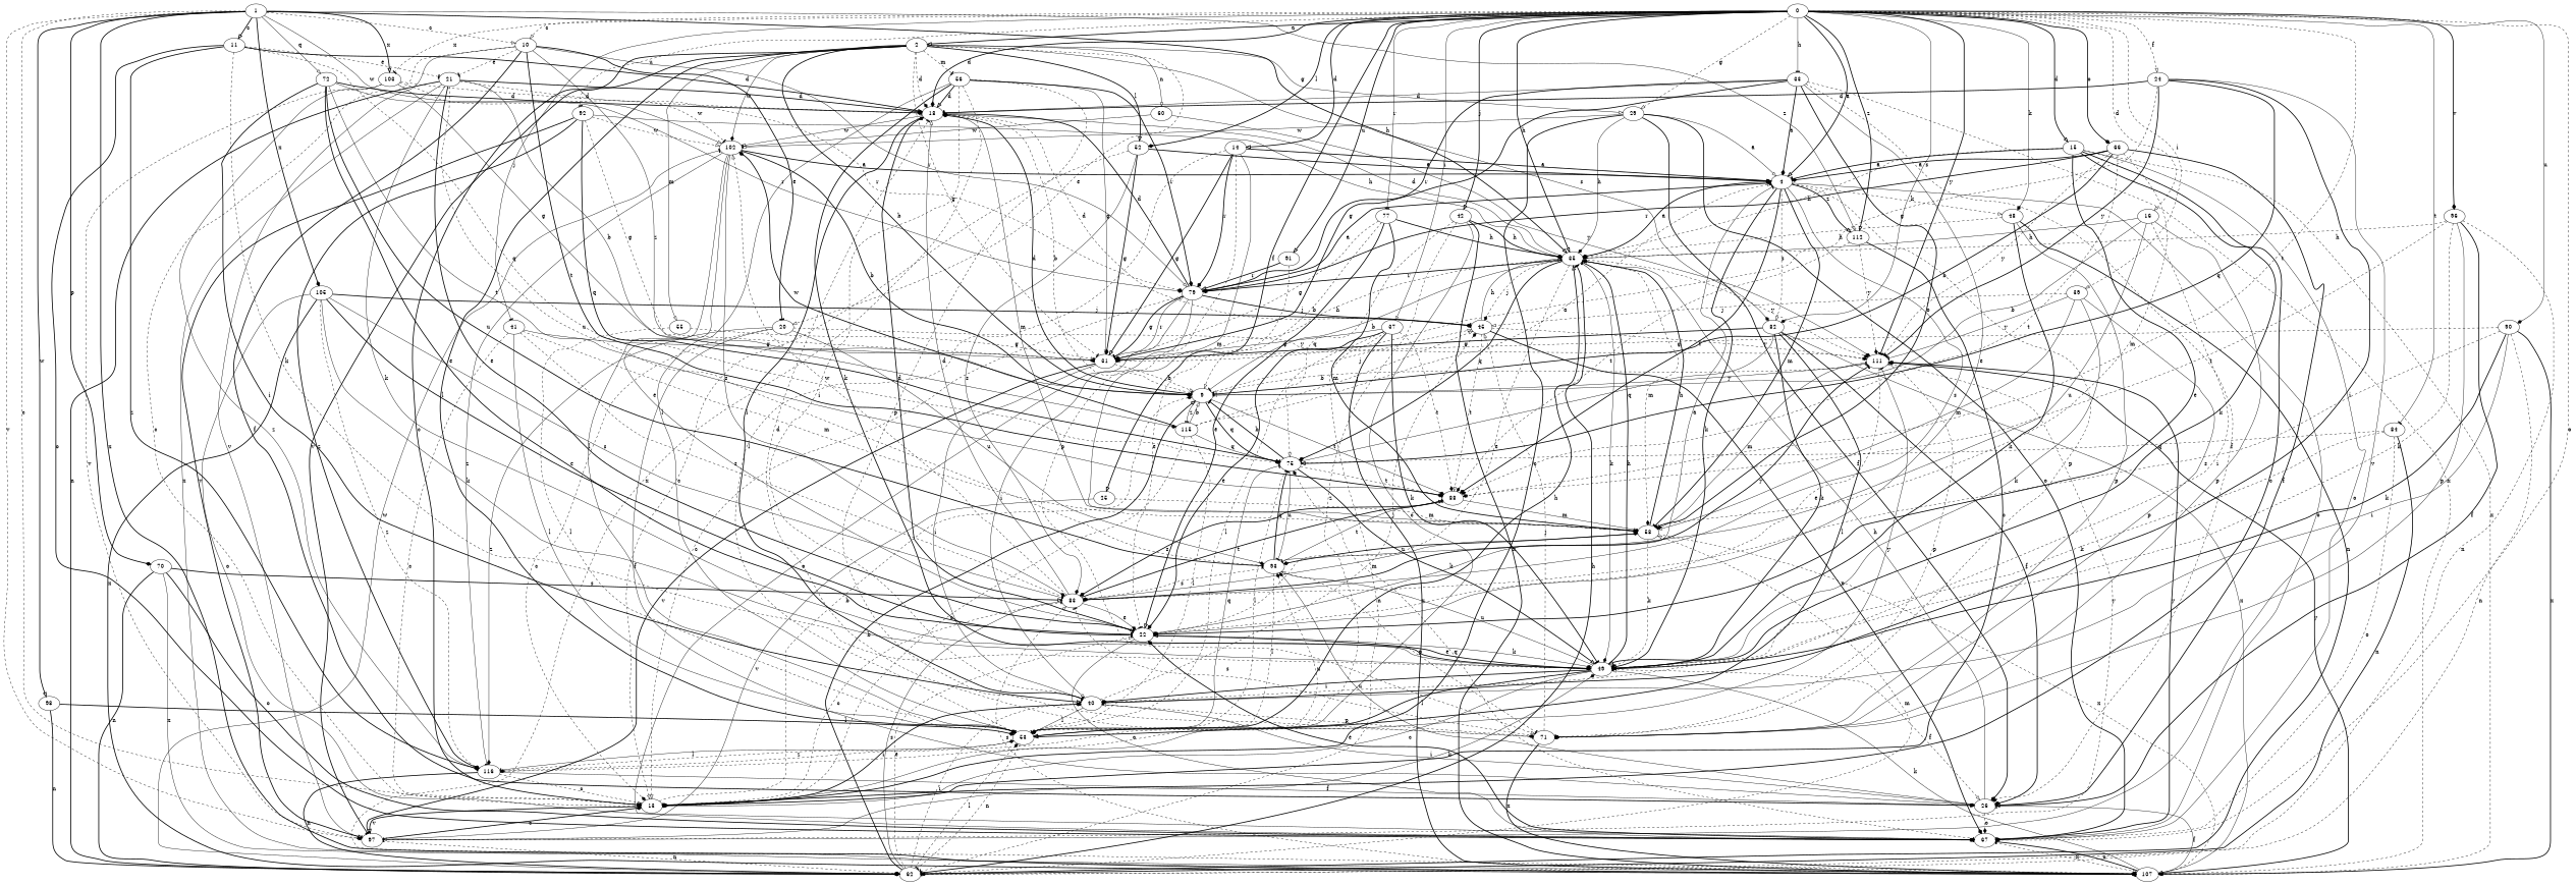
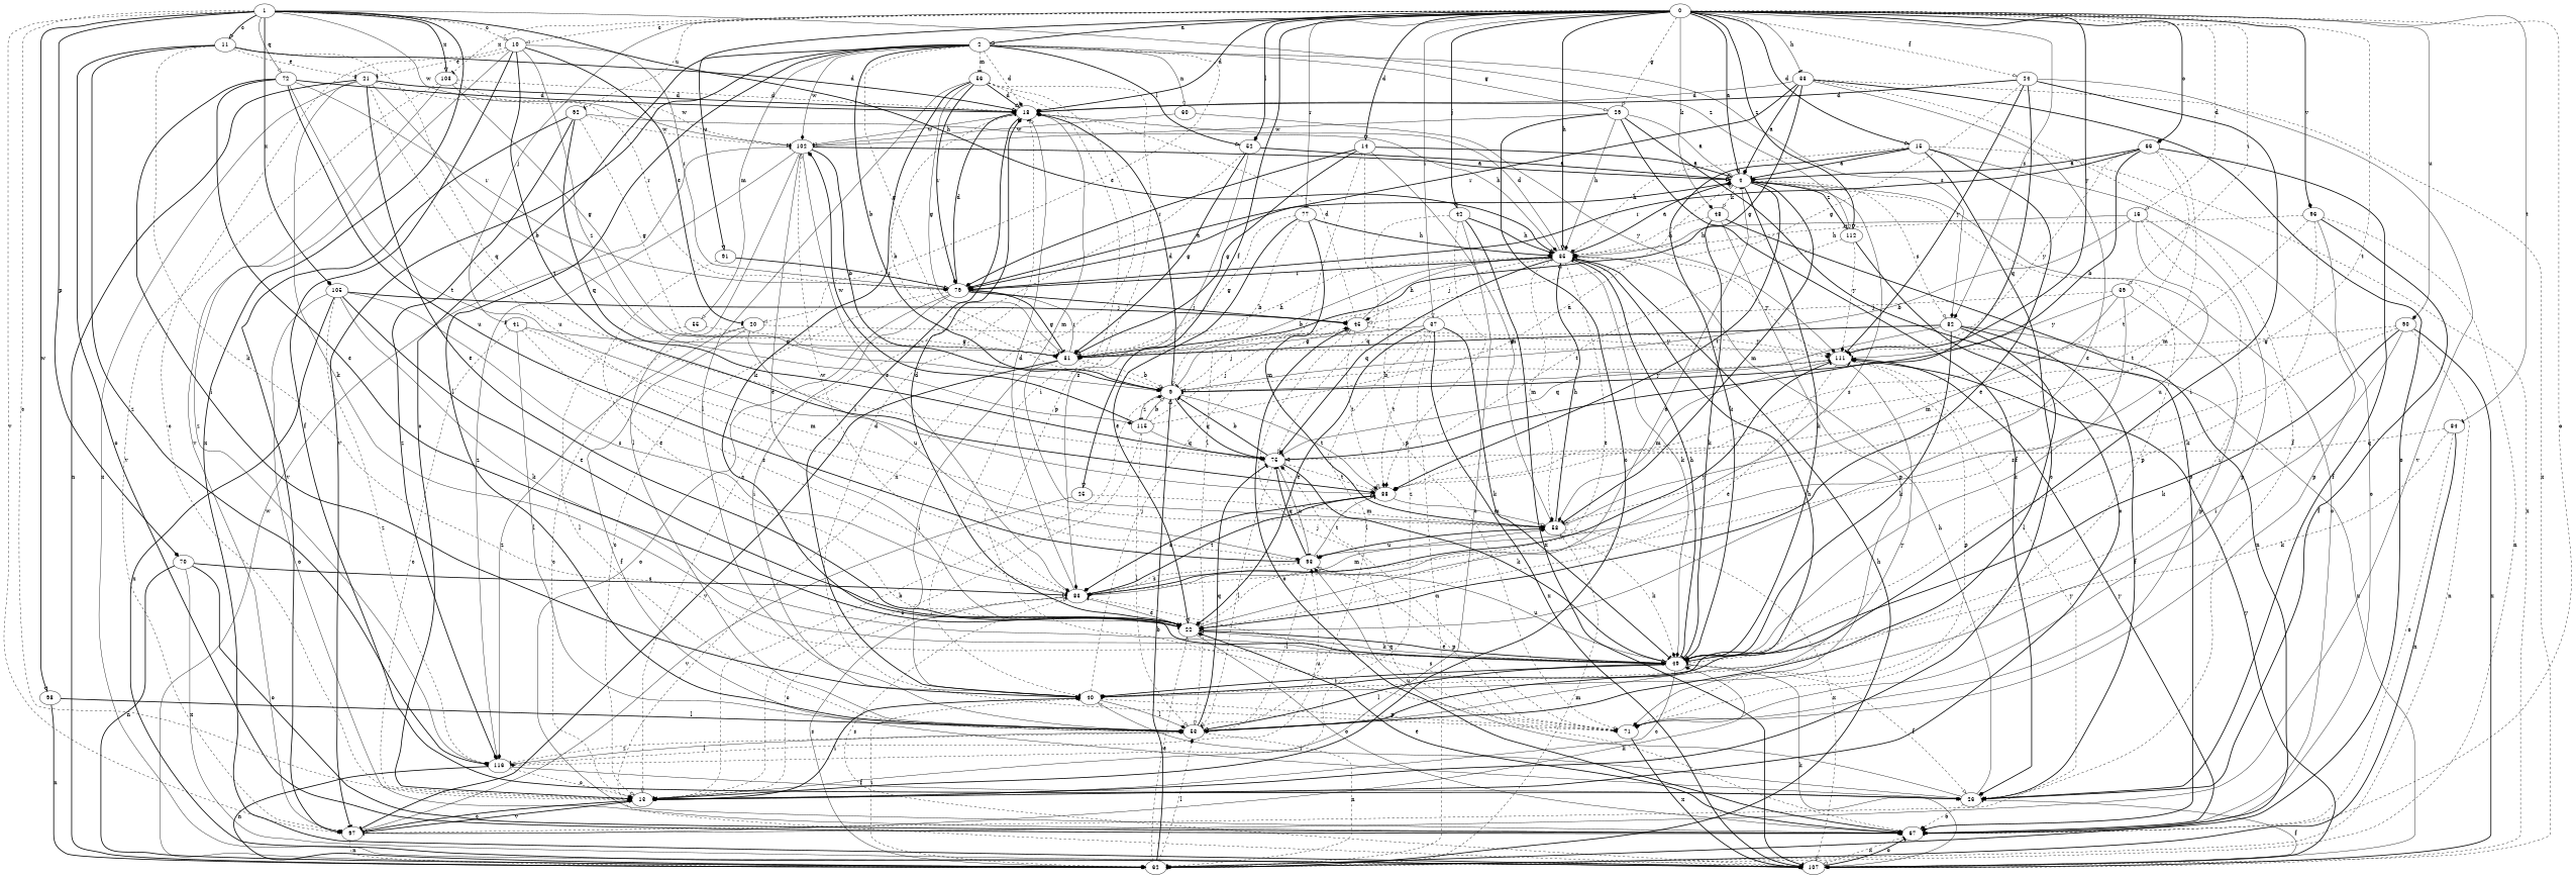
  strict digraph {
    edge [arrowhead=onormal style=bold]
    0
    2
    4
    10
    14
    15
    16
    18
    24
    25
    29
    33
    35
    37
    39
    41
    42
    48
    52
    66
    67
    77
    82
    84
    88
    90
    91
    92
    96
    103
    111
    112
    13
    97
    102
    9
    20
    31
    53
    55
    56
    60
    49
    58
    71
    83
    115
    21
    26
    79
    107
    22
    40
    93
    75
    45
    62
    116
    1
    11
    70
    72
    98
    105
    0 -> 2 [label=a]
    0 -> 4 [label=a]
    0 -> 10 [label=c style=dashed]
    0 -> 14 [label=d]
    0 -> 15 [label=d]
    0 -> 16 [label=d style=dashed]
    0 -> 18 [arrowhead=diamond label=d]
    0 -> 24 [label=f style=dashed]
    0 -> 25 [label=f]
    0 -> 29 [label=g style=dashed]
    0 -> 33 [arrowhead=tee label=h style=solid]
    0 -> 35 [label=h]
    0 -> 37 [label=i style=solid]
    0 -> 39 [label=i style=dashed]
    0 -> 41 [arrowhead=tee label=j style=solid]
    0 -> 42 [label=j]
    0 -> 48 [arrowhead=diamond label=k style=solid]
    0 -> 52 [arrowhead=diamond label=l]
    0 -> 66 [arrowhead=diamond label=o]
    0 -> 67 [label=o style=dashed]
    0 -> 77 [arrowhead=tee label=r style=solid]
    0 -> 82 [arrowhead=diamond label=s style=solid]
    0 -> 84 [arrowhead=tee label=t style=solid]
    0 -> 88 [label=t style=dashed]
    0 -> 90 [arrowhead=diamond label=u style=solid]
    0 -> 91 [label=u]
    0 -> 92 [arrowhead=tee label=u style=dashed]
    0 -> 96 [arrowhead=diamond label=v]
    0 -> 103 [arrowhead=tee label=x style=dashed]
    0 -> 111 [arrowhead=tee label=y]
    0 -> 112 [label=z]
    2 -> 18 [arrowhead=diamond label=d style=dashed]
    2 -> 29 [label=g style=solid]
    2 -> 52 [label=l]
    2 -> 82 [arrowhead=diamond label=s style=solid]
    2 -> 13 [label=c]
    2 -> 97 [arrowhead=tee label=v]
    2 -> 102 [arrowhead=diamond label=w style=solid]
    2 -> 9 [arrowhead=diamond label=b]
    2 -> 20 [label=e style=dashed]
    2 -> 31 [arrowhead=tee label=g style=dashed]
    2 -> 53 [arrowhead=diamond label=l]
    2 -> 55 [label=m style=solid]
    2 -> 56 [arrowhead=tee label=m style=dashed]
    2 -> 60 [label=n style=solid]
    4 -> 48 [label=k style=dashed]
    4 -> 67 [arrowhead=tee label=o style=solid]
    4 -> 82 [label=s style=dashed]
    4 -> 88 [arrowhead=diamond label=t]
    4 -> 112 [label=z]
    4 -> 49 [label=k]
    4 -> 58 [arrowhead=tee label=m]
    4 -> 71 [arrowhead=tee label=p style=dashed]
    4 -> 83 [arrowhead=tee label=s style=solid]
    10 -> 88 [arrowhead=diamond label=t]
    10 -> 13 [arrowhead=diamond label=c style=dashed]
    10 -> 97 [arrowhead=tee label=v style=solid]
    10 -> 20 [arrowhead=tee label=e]
    10 -> 115 [arrowhead=diamond label=z style=solid]
    10 -> 21 [arrowhead=tee label=e style=dashed]
    10 -> 26 [label=f]
    10 -> 79 [label=r style=solid]
    14 -> 4 [label=a]
    14 -> 31 [label=g]
    14 -> 53 [label=l style=dashed]
    14 -> 58 [arrowhead=tee label=m style=solid]
    14 -> 71 [label=p style=dashed]
    14 -> 79 [arrowhead=diamond label=r]
    15 -> 4 [arrowhead=tee label=a]
    15 -> 35 [arrowhead=diamond label=h style=dashed]
    15 -> 67 [arrowhead=diamond label=o style=solid]
    15 -> 13 [arrowhead=diamond label=c]
    15 -> 49 [label=k]
    15 -> 107 [arrowhead=diamond label=x style=dashed]
    15 -> 22 [arrowhead=diamond label=e]
    16 -> 35 [arrowhead=diamond label=h style=solid]
    16 -> 9 [label=b style=solid]
    16 -> 71 [arrowhead=diamond label=p style=solid]
    16 -> 40 [arrowhead=tee label=i style=dashed]
    16 -> 93 [arrowhead=tee label=u style=solid]
    18 -> 102 [label=w style=solid]
    18 -> 9 [arrowhead=tee label=b style=dashed]
    18 -> 58 [label=m style=solid]
    18 -> 40 [arrowhead=tee label=i]
    24 -> 18 [arrowhead=tee label=d]
    24 -> 111 [arrowhead=tee label=y]
    24 -> 97 [arrowhead=tee label=v style=solid]
    24 -> 31 [label=g style=dashed]
    24 -> 40 [arrowhead=tee label=i]
    24 -> 75 [label=q]
    25 -> 97 [label=v style=solid]
    25 -> 58 [arrowhead=tee label=m style=dashed]
    29 -> 4 [label=a style=solid]
    29 -> 35 [arrowhead=diamond label=h style=solid]
    29 -> 67 [arrowhead=diamond label=o]
    29 -> 13 [arrowhead=tee label=c]
    29 -> 102 [label=w style=solid]
    29 -> 26 [arrowhead=diamond label=f]
    33 -> 4 [arrowhead=diamond label=a]
    33 -> 18 [arrowhead=tee label=d style=solid]
-   33 -> 58 [arrowhead=tee label=o]
+   33 -> 67 [arrowhead=tee label=o]
    33 -> 31 [arrowhead=diamond label=g]
    33 -> 26 [arrowhead=diamond label=f style=dashed]
    33 -> 79 [arrowhead=diamond label=r]
    33 -> 107 [label=x style=dashed]
    33 -> 22 [arrowhead=tee label=e style=solid]
    35 -> 4 [arrowhead=diamond label=a]
    35 -> 18 [label=d style=solid]
    35 -> 111 [arrowhead=diamond label=y style=dashed]
    35 -> 9 [arrowhead=tee label=b style=solid]
    35 -> 49 [arrowhead=diamond label=k style=solid]
    35 -> 58 [arrowhead=diamond label=m style=dashed]
    35 -> 79 [label=r]
    35 -> 22 [label=e style=dashed]
    35 -> 75 [arrowhead=diamond label=q]
    35 -> 45 [arrowhead=diamond label=j style=dashed]
    37 -> 88 [arrowhead=diamond label=t style=dashed]
    37 -> 31 [arrowhead=diamond label=g style=solid]
    37 -> 53 [arrowhead=tee label=l style=dashed]
    37 -> 49 [arrowhead=tee label=k]
    37 -> 107 [arrowhead=tee label=x]
    37 -> 22 [arrowhead=diamond label=e]
    37 -> 62 [arrowhead=tee label=n style=dashed]
    39 -> 111 [arrowhead=tee label=y style=solid]
    39 -> 49 [arrowhead=tee label=k style=solid]
    39 -> 58 [label=m style=solid]
    39 -> 71 [arrowhead=tee label=p style=solid]
    39 -> 45 [label=j style=dashed]
    41 -> 13 [arrowhead=tee label=c style=dashed]
    41 -> 31 [arrowhead=diamond label=g style=solid]
    41 -> 53 [arrowhead=tee label=l style=solid]
    41 -> 58 [arrowhead=diamond label=m style=dashed]
    41 -> 83 [arrowhead=tee label=s style=dashed]
    42 -> 35 [arrowhead=diamond label=h]
    42 -> 13 [label=c style=solid]
    42 -> 107 [arrowhead=tee label=x]
    42 -> 75 [label=q style=dashed]
    42 -> 116 [arrowhead=diamond label=z style=dashed]
    48 -> 35 [arrowhead=diamond label=h style=dashed]
    48 -> 49 [arrowhead=tee label=k]
    48 -> 71 [arrowhead=diamond label=p style=solid]
    48 -> 62 [arrowhead=tee label=n]
    52 -> 4 [label=a]
    52 -> 13 [label=c style=dashed]
    52 -> 31 [arrowhead=diamond label=g]
    52 -> 83 [arrowhead=diamond label=s style=solid]
    66 -> 4 [arrowhead=diamond label=a]
    66 -> 88 [arrowhead=diamond label=t style=dashed]
    66 -> 111 [arrowhead=tee label=y style=dashed]
    66 -> 9 [arrowhead=tee label=b]
    66 -> 58 [label=m style=dashed]
    66 -> 26 [label=f]
    66 -> 79 [arrowhead=diamond label=r]
    67 -> 111 [label=y]
    67 -> 107 [label=x style=dashed]
    67 -> 22 [arrowhead=diamond label=e]
    67 -> 75 [arrowhead=diamond label=q style=dashed]
    77 -> 35 [arrowhead=diamond label=h]
    77 -> 9 [label=b style=dashed]
    77 -> 31 [label=g style=dashed]
    77 -> 58 [label=m]
    77 -> 22 [label=e]
    82 -> 31 [arrowhead=diamond label=g]
    82 -> 53 [label=l]
    82 -> 49 [label=k]
    82 -> 26 [arrowhead=diamond label=f]
    82 -> 107 [label=x style=solid]
    82 -> 75 [arrowhead=tee label=q style=solid]
    84 -> 67 [arrowhead=tee label=o style=dashed]
    84 -> 49 [arrowhead=tee label=k style=dashed]
    84 -> 75 [label=q style=dashed]
    84 -> 62 [label=n]
    88 -> 58 [label=m style=solid]
    88 -> 83 [arrowhead=diamond label=s]
    90 -> 31 [arrowhead=tee label=g style=dashed]
    90 -> 49 [arrowhead=tee label=k]
    90 -> 83 [arrowhead=diamond label=s style=dashed]
    90 -> 107 [label=x]
    90 -> 40 [arrowhead=tee label=i style=solid]
    90 -> 62 [arrowhead=diamond label=n style=dashed]
    91 -> 79 [label=r]
    91 -> 22 [arrowhead=tee label=e style=dashed]
    92 -> 35 [arrowhead=diamond label=h style=solid]
    92 -> 97 [label=v]
    92 -> 102 [label=w style=dashed]
    92 -> 31 [arrowhead=tee label=g style=dashed]
    92 -> 75 [label=q]
    92 -> 116 [arrowhead=diamond label=z]
    96 -> 35 [arrowhead=tee label=h style=dashed]
    96 -> 88 [arrowhead=diamond label=t style=dashed]
    96 -> 49 [arrowhead=diamond label=k style=dashed]
    96 -> 71 [arrowhead=diamond label=p style=solid]
    96 -> 26 [label=f]
    96 -> 62 [label=n style=dashed]
    103 -> 18 [arrowhead=tee label=d style=dashed]
    103 -> 97 [arrowhead=diamond label=v style=dashed]
    103 -> 102 [arrowhead=tee label=w style=dashed]
    103 -> 31 [arrowhead=tee label=g style=solid]
    103 -> 116 [arrowhead=diamond label=z style=solid]
    111 -> 9 [label=b style=dashed]
    111 -> 58 [arrowhead=diamond label=m style=solid]
    111 -> 71 [arrowhead=diamond label=p style=dashed]
    111 -> 22 [arrowhead=diamond label=e style=dashed]
    112 -> 88 [arrowhead=diamond label=t style=dashed]
    112 -> 111 [arrowhead=diamond label=y style=dashed]
    112 -> 13 [arrowhead=diamond label=c]
    13 -> 97 [label=v]
    13 -> 9 [arrowhead=diamond label=b style=dashed]
    13 -> 40 [arrowhead=diamond label=i]
    97 -> 111 [label=y style=dashed]
    97 -> 13 [arrowhead=diamond label=c]
    97 -> 49 [arrowhead=diamond label=k style=solid]
    97 -> 62 [arrowhead=diamond label=n style=dashed]
    102 -> 4 [label=a]
    102 -> 9 [arrowhead=diamond label=b]
    102 -> 53 [arrowhead=diamond label=l style=solid]
    102 -> 83 [arrowhead=diamond label=s style=solid]
    102 -> 22 [label=e style=solid]
    102 -> 116 [arrowhead=tee label=z style=solid]
    9 -> 18 [arrowhead=diamond label=d]
    9 -> 88 [arrowhead=diamond label=t style=solid]
    9 -> 111 [arrowhead=tee label=y style=solid]
    9 -> 115 [arrowhead=tee label=z style=solid]
    9 -> 75 [label=q]
    9 -> 45 [label=j style=dashed]
    20 -> 111 [arrowhead=diamond label=y style=dashed]
    20 -> 13 [arrowhead=diamond label=c style=dashed]
    20 -> 26 [arrowhead=diamond label=f style=solid]
    20 -> 93 [arrowhead=diamond label=u style=solid]
    20 -> 116 [arrowhead=diamond label=z style=solid]
    31 -> 35 [label=h style=dashed]
    31 -> 97 [arrowhead=tee label=v]
    31 -> 9 [label=b style=dashed]
    31 -> 79 [label=r style=solid]
    31 -> 40 [arrowhead=tee label=i style=solid]
    53 -> 35 [label=h]
    53 -> 111 [arrowhead=tee label=y style=solid]
-   53 -> 75 [arrowhead=tee label=q style=solid]
+   53 -> 75 [arrowhead=tee label=q]
    53 -> 62 [arrowhead=tee label=n style=dashed]
    53 -> 116 [arrowhead=tee label=z style=dashed]
    55 -> 31 [label=g style=dashed]
    55 -> 53 [arrowhead=diamond label=l style=dashed]
    56 -> 18 [label=d]
    56 -> 31 [label=g style=solid]
    56 -> 53 [label=l style=solid]
    56 -> 49 [arrowhead=diamond label=k]
    56 -> 71 [arrowhead=tee label=p style=dashed]
    56 -> 79 [arrowhead=diamond label=r]
    56 -> 107 [arrowhead=tee label=x style=dashed]
    56 -> 40 [arrowhead=tee label=i style=dashed]
    60 -> 111 [arrowhead=diamond label=y style=solid]
    60 -> 102 [arrowhead=tee label=w style=solid]
    49 -> 35 [arrowhead=tee label=h]
    49 -> 13 [arrowhead=diamond label=c style=solid]
    49 -> 53 [label=l]
    49 -> 26 [label=f style=dashed]
    49 -> 22 [label=e]
    49 -> 40 [arrowhead=diamond label=i]
    49 -> 93 [label=u style=solid]
    58 -> 35 [label=h]
    58 -> 49 [arrowhead=diamond label=k style=dashed]
    58 -> 107 [label=x style=dashed]
    58 -> 93 [arrowhead=diamond label=u]
    71 -> 18 [arrowhead=tee label=d style=dashed]
    71 -> 83 [arrowhead=tee label=s style=dashed]
    71 -> 107 [arrowhead=diamond label=x]
    71 -> 45 [label=j style=dashed]
    83 -> 18 [label=d style=solid]
    83 -> 88 [label=t]
    83 -> 111 [arrowhead=tee label=y]
    83 -> 13 [label=c style=dashed]
    83 -> 102 [label=w style=dashed]
    83 -> 58 [arrowhead=diamond label=m style=solid]
    83 -> 22 [arrowhead=diamond label=e style=solid]
    115 -> 4 [label=a style=dashed]
    115 -> 13 [label=c style=dashed]
    115 -> 102 [arrowhead=diamond label=w]
    115 -> 9 [label=b style=solid]
    115 -> 53 [label=l style=dashed]
    115 -> 75 [arrowhead=tee label=q style=solid]
    115 -> 45 [label=j style=dashed]
    21 -> 18 [arrowhead=diamond label=d]
    21 -> 9 [label=b style=solid]
    21 -> 49 [label=k style=solid]
    21 -> 79 [arrowhead=diamond label=r style=dashed]
    21 -> 107 [label=x style=solid]
    21 -> 22 [arrowhead=tee label=e]
    21 -> 93 [arrowhead=tee label=u style=dashed]
    21 -> 62 [label=n]
    26 -> 35 [arrowhead=diamond label=h style=solid]
    26 -> 67 [arrowhead=diamond label=o style=dashed]
    26 -> 40 [label=i style=solid]
    26 -> 93 [arrowhead=diamond label=u style=solid]
    79 -> 4 [arrowhead=tee label=a]
    79 -> 18 [arrowhead=tee label=d]
    79 -> 67 [arrowhead=tee label=o style=solid]
    79 -> 13 [label=c style=dashed]
    79 -> 31 [arrowhead=tee label=g]
    79 -> 40 [label=i style=solid]
    79 -> 45 [arrowhead=diamond label=j]
    107 -> 67 [arrowhead=tee label=o]
    107 -> 111 [arrowhead=diamond label=y]
    107 -> 49 [label=k style=solid]
    107 -> 83 [label=s style=dashed]
    107 -> 26 [arrowhead=tee label=f style=solid]
    22 -> 4 [arrowhead=tee label=a style=solid]
    22 -> 18 [arrowhead=diamond label=d]
    22 -> 67 [arrowhead=tee label=o style=solid]
    22 -> 49 [arrowhead=diamond label=k style=solid]
    40 -> 53 [arrowhead=diamond label=l style=solid]
    40 -> 71 [arrowhead=diamond label=p style=dashed]
    40 -> 45 [arrowhead=diamond label=j style=dashed]
    93 -> 88 [arrowhead=tee label=t style=solid]
    93 -> 53 [arrowhead=diamond label=l style=dashed]
    93 -> 71 [arrowhead=tee label=p style=dashed]
    93 -> 83 [arrowhead=diamond label=s style=dashed]
    93 -> 75 [arrowhead=tee label=q]
    75 -> 88 [label=t style=dashed]
    75 -> 9 [arrowhead=tee label=b]
    75 -> 53 [label=l style=dashed]
    75 -> 49 [label=k]
    75 -> 93 [arrowhead=tee label=u style=solid]
    45 -> 18 [arrowhead=diamond label=d style=dashed]
    45 -> 35 [arrowhead=tee label=h style=solid]
    45 -> 67 [arrowhead=diamond label=o]
    45 -> 88 [label=t style=dashed]
    45 -> 111 [label=y style=dashed]
    62 -> 35 [arrowhead=tee label=h]
    62 -> 102 [arrowhead=tee label=w style=solid]
    62 -> 9 [label=b]
    62 -> 53 [arrowhead=diamond label=l style=dashed]
    62 -> 58 [label=m style=dashed]
    62 -> 83 [arrowhead=tee label=s style=solid]
    62 -> 22 [label=e style=dashed]
    62 -> 40 [arrowhead=tee label=i style=dashed]
    116 -> 13 [label=c style=dashed]
    116 -> 53 [arrowhead=diamond label=l style=solid]
    116 -> 26 [arrowhead=diamond label=f style=solid]
    116 -> 93 [arrowhead=diamond label=u style=dashed]
    116 -> 62 [label=n]
    1 -> 10 [label=c style=dashed]
    1 -> 35 [label=h]
    1 -> 103 [label=x]
    1 -> 112 [label=z style=solid]
    1 -> 13 [arrowhead=diamond label=c style=dashed]
    1 -> 97 [arrowhead=diamond label=v style=dashed]
    1 -> 102 [label=w style=solid]
    1 -> 107 [arrowhead=diamond label=x]
    1 -> 11 [label=c]
    1 -> 70 [arrowhead=diamond label=p]
    1 -> 72 [label=q style=solid]
    1 -> 98 [label=w]
    1 -> 105 [arrowhead=diamond label=x]
    11 -> 18 [label=d]
    11 -> 67 [arrowhead=diamond label=o]
    11 -> 49 [label=k style=dashed]
    11 -> 21 [arrowhead=tee label=e style=dashed]
    11 -> 75 [arrowhead=diamond label=q style=dashed]
    11 -> 116 [arrowhead=tee label=z]
    70 -> 67 [label=o]
    70 -> 83 [label=s]
    70 -> 107 [arrowhead=diamond label=x style=solid]
    70 -> 62 [arrowhead=diamond label=n]
    72 -> 18 [arrowhead=diamond label=d]
    72 -> 88 [arrowhead=tee label=t style=solid]
    72 -> 79 [arrowhead=diamond label=r style=solid]
    72 -> 22 [arrowhead=tee label=e]
    72 -> 40 [label=i]
    72 -> 93 [arrowhead=tee label=u]
    98 -> 53 [arrowhead=diamond label=l]
    98 -> 62 [arrowhead=diamond label=n]
    105 -> 67 [arrowhead=diamond label=o style=solid]
    105 -> 49 [arrowhead=diamond label=k style=solid]
    105 -> 83 [arrowhead=tee label=s style=solid]
    105 -> 107 [arrowhead=tee label=x]
    105 -> 22 [arrowhead=tee label=e]
    105 -> 45 [arrowhead=tee label=j]
    105 -> 116 [arrowhead=diamond label=z style=dashed]
  }
